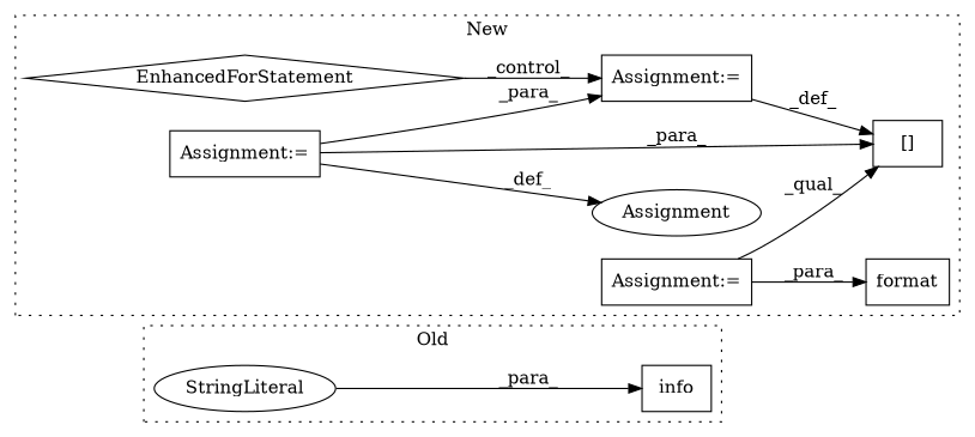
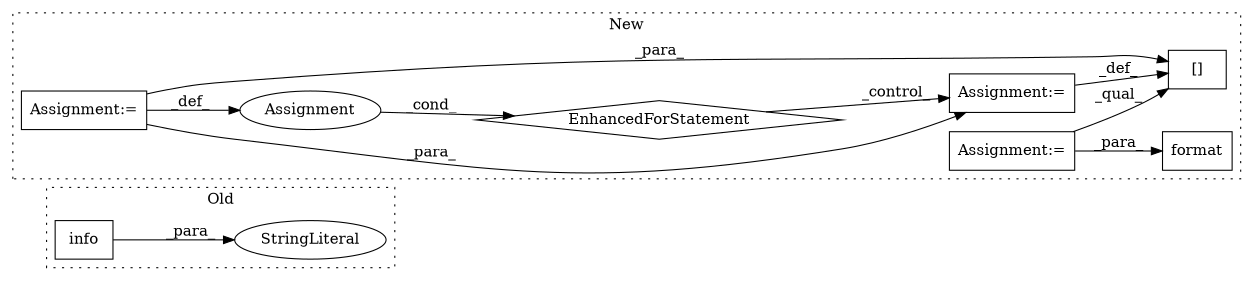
  digraph {
    rankdir=LR
    node [a=7 l="53,2" s="388,479" shape=box]
    n1 [a=32 l="5,1" label=info s="314,363"]
    n2 [a=45 l=44 label=StringLiteral s=319 shape=ellipse]
    n3 [a=70 label=EnhancedForStatement shape=diamond]
    n4 [label="Assignment:="]
    n5 [l=1 label="Assignment:=" s=959]
    n6 [a=42 l=6 label=Assignment s=454 shape=ellipse]
    n7 [a=2 l="17,1" label="[]" s="927,958"]
    n8 [l=1 label="Assignment:=" s=368]
    n9 [a=32 l="7,1" label=format s="1041,1077"]
    subgraph cluster_1 {
      label=Old
      style=dotted
      n1
      n2
    }
    subgraph cluster_2 {
      label=New
      style=dotted
      n3
      n4
      n5
      n6
      n7
      n8
      n9
    }
-   n2 -> n1 [label=_para_]
+   n1 -> n2 [label=_para_]
    n3 -> n5 [label=_control_]
    n4 -> n5 [label=_para_]
    n4 -> n6 [label=_def_]
    n4 -> n7 [label=_para_]
    n5 -> n7 [label=_def_]
+   n6 -> n3 [label=_cond_]
    n8 -> n7 [label=_qual_]
    n8 -> n9 [label=_para_]
  }
